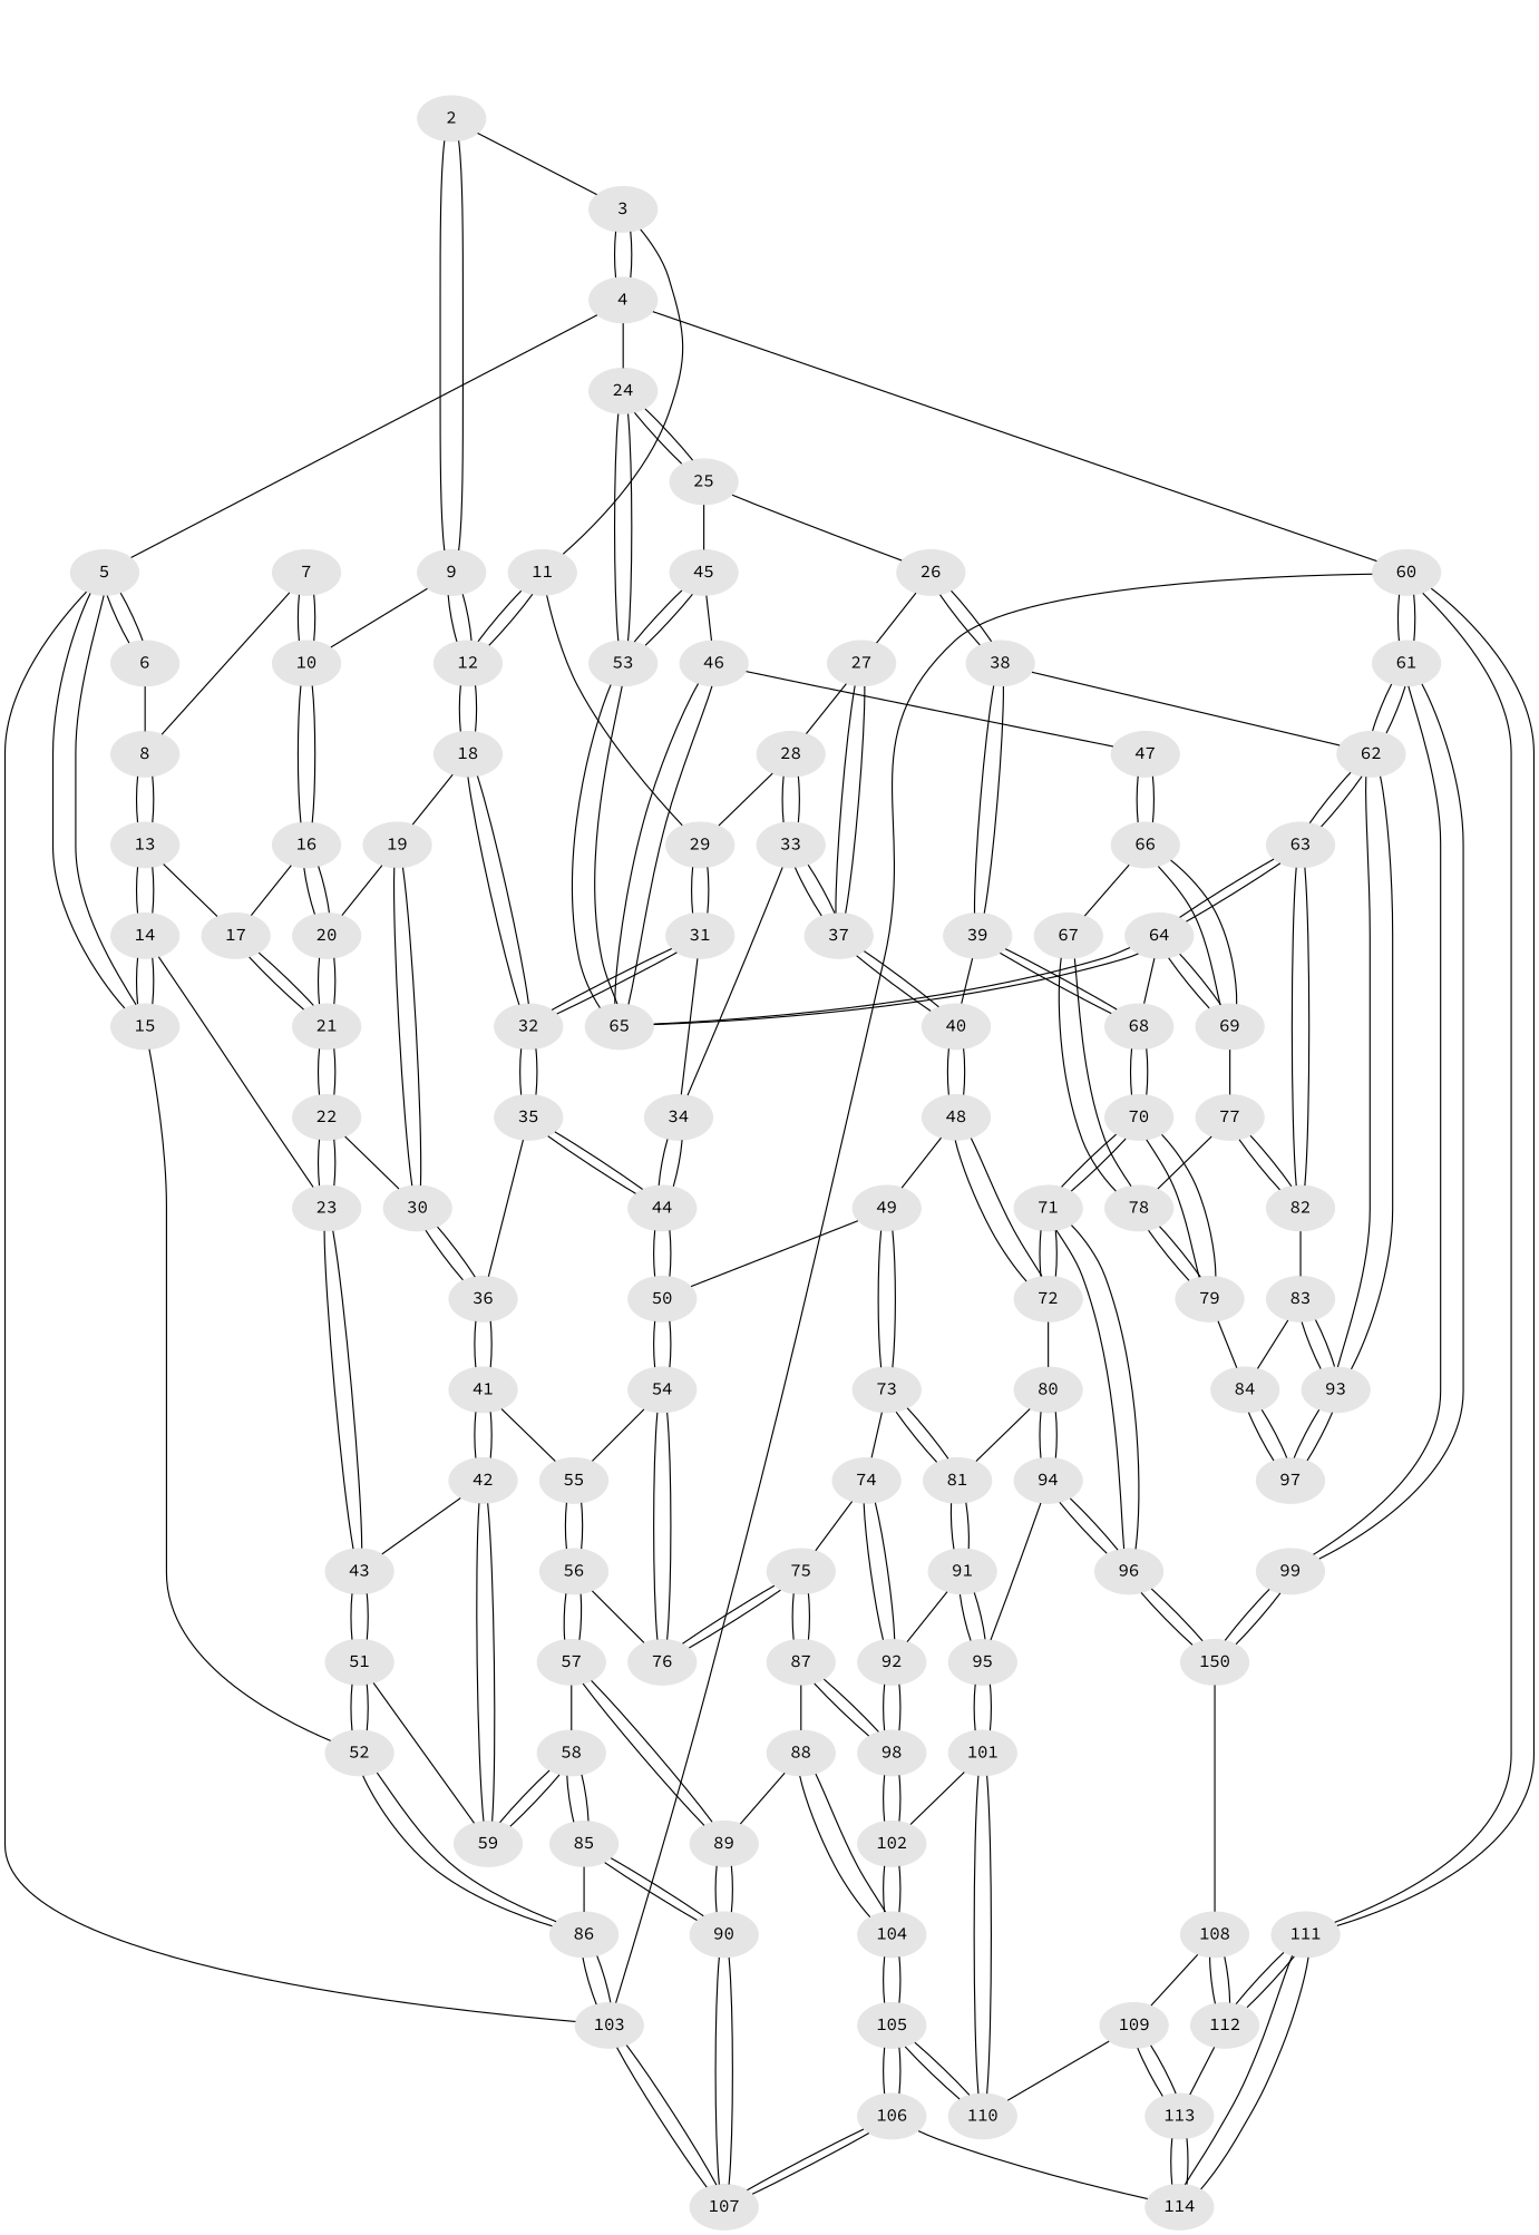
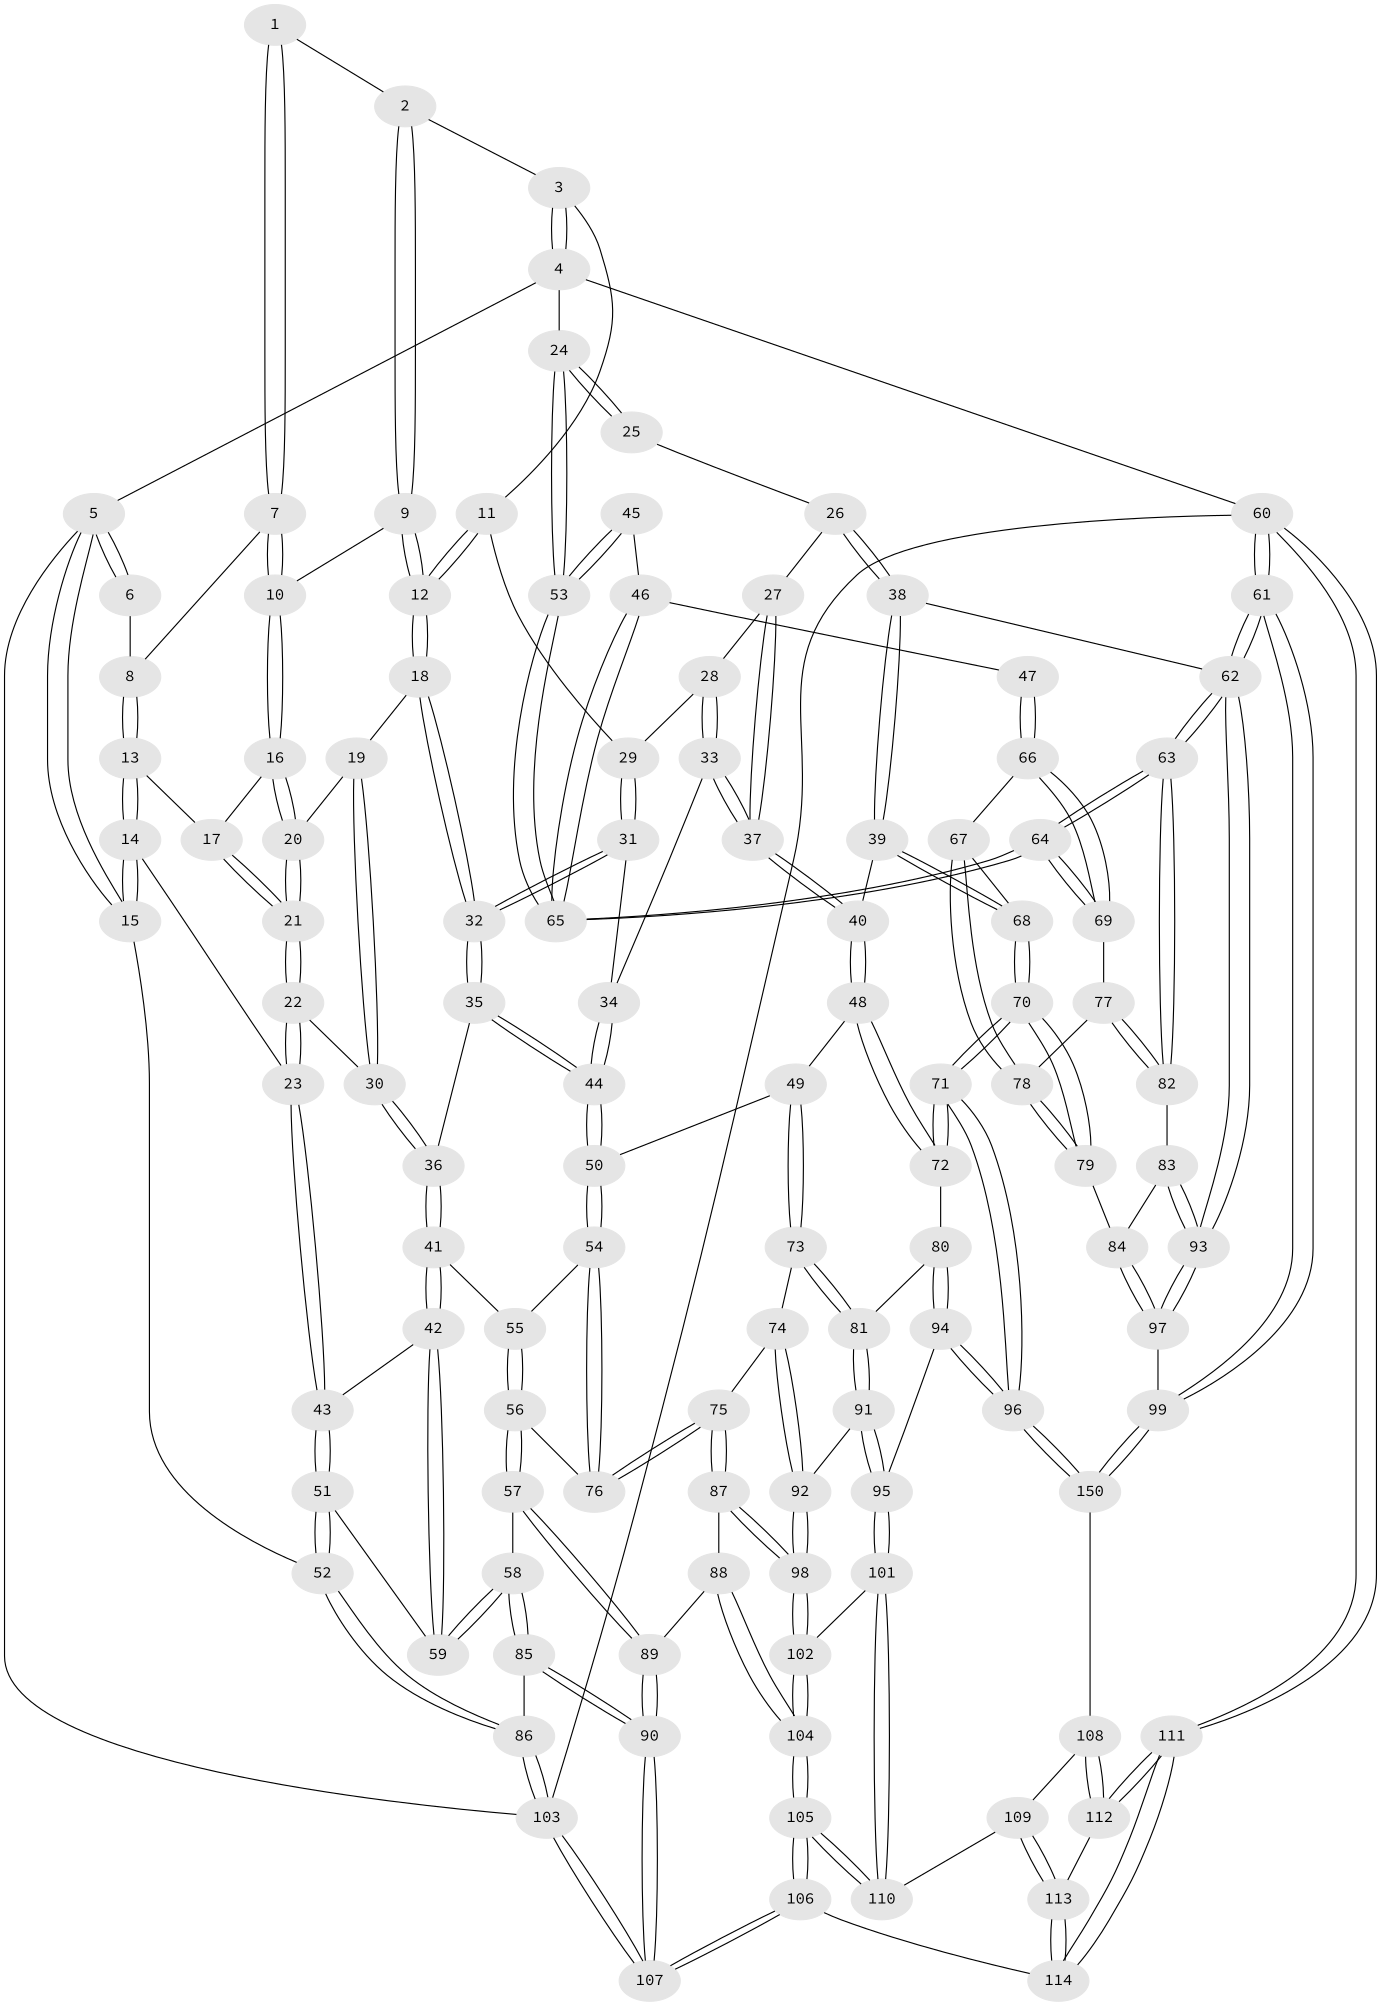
  graph {
    fontname="Source Code Pro"
    node [color=gray90 fontname="Source Code Pro" style=filled]
    edge [fontname="Source Code Pro"]
+   1
    2
    7
    3
    9
    8
    10
    4
    11
    12
    5
    24
    60
    29
    6
    15
    103
    25
    53
    61
    111
    52
    107
    13
    16
    14
    17
    18
    20
    31
    19
    32
    23
    21
    43
    86
    22
    30
    35
    36
    51
    26
    45
    65
    27
    38
    46
    28
    37
    39
    62
    33
    40
    34
    41
    44
    50
    42
    55
    48
    68
    47
    66
    70
    49
    72
    59
    56
    54
    69
    67
    73
    80
    74
    81
    76
    57
    58
    89
    85
    90
    99
    114
    112
    63
    93
    n87 [label=150]
    64
    82
    97
    83
    77
    78
    79
    71
    96
    84
    94
    75
    92
    91
    87
    98
    88
    95
    104
    102
    105
    101
    110
    108
    109
    106
    113
+   1 -- 2
+   1 -- 7
+   1 -- 7
    2 -- 3
    2 -- 9
    2 -- 9
    7 -- 8
    7 -- 10
    7 -- 10
    3 -- 4
    3 -- 4
    3 -- 11
    9 -- 10
    9 -- 12
    9 -- 12
    8 -- 13
    8 -- 13
    10 -- 16
    10 -- 16
    4 -- 5
    4 -- 24
    4 -- 60
    11 -- 12
    11 -- 12
    11 -- 29
    12 -- 18
    12 -- 18
    5 -- 6
    5 -- 6
    5 -- 15
    5 -- 15
    5 -- 103
    24 -- 25
    24 -- 25
    24 -- 53
    24 -- 53
    60 -- 103
    60 -- 61
    60 -- 61
    60 -- 111
    60 -- 111
    29 -- 31
    29 -- 31
    6 -- 8
    15 -- 52
    103 -- 107
    103 -- 107
    25 -- 26
-   25 -- 45
    53 -- 65
    53 -- 65
    61 -- 62
    61 -- 62
    61 -- 99
    61 -- 99
    111 -- 114
    111 -- 114
    111 -- 112
    111 -- 112
    52 -- 86
    52 -- 86
    13 -- 14
    13 -- 14
    13 -- 17
    16 -- 17
    16 -- 20
    16 -- 20
    14 -- 15
    14 -- 15
    14 -- 23
    17 -- 21
    17 -- 21
    18 -- 19
    18 -- 32
    18 -- 32
    20 -- 21
    20 -- 21
    31 -- 32
    31 -- 32
    31 -- 34
    19 -- 20
    19 -- 30
    19 -- 30
    32 -- 35
    32 -- 35
    23 -- 43
    23 -- 43
    21 -- 22
    21 -- 22
    43 -- 51
    43 -- 51
    86 -- 103
    86 -- 103
    22 -- 23
    22 -- 23
    22 -- 30
    30 -- 36
    30 -- 36
    35 -- 36
    35 -- 44
    35 -- 44
    36 -- 41
    36 -- 41
    51 -- 52
    51 -- 52
    51 -- 59
    26 -- 27
    26 -- 38
    26 -- 38
    45 -- 53
    45 -- 53
    45 -- 46
    27 -- 28
    27 -- 37
    27 -- 37
    38 -- 39
    38 -- 39
    38 -- 62
    46 -- 65
    46 -- 65
    46 -- 47
    28 -- 29
    28 -- 33
    28 -- 33
    37 -- 40
    37 -- 40
    39 -- 40
    39 -- 68
    39 -- 68
    62 -- 63
    62 -- 63
    62 -- 93
    62 -- 93
    33 -- 37
    33 -- 37
    33 -- 34
    40 -- 48
    40 -- 48
    34 -- 44
    34 -- 44
    41 -- 42
    41 -- 42
    41 -- 55
    44 -- 50
    44 -- 50
    50 -- 54
    50 -- 54
    42 -- 43
    42 -- 59
    42 -- 59
    55 -- 56
    55 -- 56
    48 -- 49
    48 -- 72
    48 -- 72
    68 -- 70
    68 -- 70
    47 -- 66
    47 -- 66
    66 -- 69
    66 -- 69
    66 -- 67
    70 -- 79
    70 -- 79
    70 -- 71
    70 -- 71
    49 -- 50
    49 -- 73
    49 -- 73
    72 -- 80
    56 -- 76
    56 -- 57
    56 -- 57
    54 -- 55
    54 -- 76
    54 -- 76
    69 -- 77
-   64 -- 68
+   67 -- 68
    67 -- 78
    67 -- 78
    73 -- 74
    73 -- 81
    73 -- 81
    80 -- 81
    80 -- 94
    80 -- 94
    74 -- 75
    74 -- 92
    74 -- 92
    81 -- 91
    81 -- 91
    57 -- 58
    57 -- 89
    57 -- 89
    58 -- 59
    58 -- 59
    58 -- 85
    58 -- 85
    89 -- 90
    89 -- 90
    85 -- 86
    85 -- 90
    85 -- 90
    90 -- 107
    90 -- 107
    99 -- n87
    99 -- n87
    112 -- 113
    63 -- 64
    63 -- 64
    63 -- 82
    63 -- 82
    93 -- 97
    93 -- 97
    n87 -- 108
    64 -- 65
    64 -- 65
    64 -- 69
    64 -- 69
    82 -- 83
+   97 -- 99
    83 -- 93
    83 -- 93
    83 -- 84
    77 -- 82
    77 -- 82
    77 -- 78
    78 -- 79
    78 -- 79
    79 -- 84
    71 -- 72
    71 -- 72
    71 -- 96
    71 -- 96
    96 -- n87
    96 -- n87
    84 -- 97
    84 -- 97
    94 -- 96
    94 -- 96
    94 -- 95
    75 -- 76
    75 -- 76
    75 -- 87
    75 -- 87
    92 -- 98
    92 -- 98
    91 -- 92
    91 -- 95
    91 -- 95
    87 -- 98
    87 -- 98
    87 -- 88
    98 -- 102
    98 -- 102
    88 -- 89
    88 -- 104
    88 -- 104
    95 -- 101
    95 -- 101
    104 -- 105
    104 -- 105
    102 -- 104
    102 -- 104
    105 -- 110
    105 -- 110
    105 -- 106
    105 -- 106
    101 -- 102
    101 -- 110
    101 -- 110
    108 -- 112
    108 -- 112
    108 -- 109
    109 -- 110
    109 -- 113
    109 -- 113
    106 -- 107
    106 -- 107
    106 -- 114
    113 -- 114
    113 -- 114
  }
